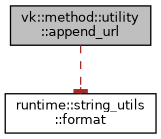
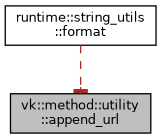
  digraph {
    rankdir=TB
    node [color=black fontname=Helvetica fontsize=10 shape=record style=filled]
    n1 [fillcolor=grey75 fontcolor=black height=0.2 label="vk::method::utility\l::append_url" width=0.4]
    n2 [fillcolor=white height=0.2 label="runtime::string_utils\l::format" width=0.4]
-   n1 -> n2 [color=brown fontname=Helvetica fontsize=10 labelfontname=Helvetica labelfontsize=10 style=dashed arrowhead=tee]
+   n2 -> n1 [color=brown fontname=Helvetica fontsize=10 labelfontname=Helvetica labelfontsize=10 style=dashed arrowhead=tee]
  }
